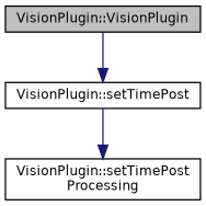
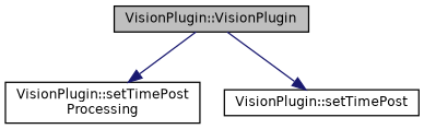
  digraph {
    rankdir=TB
    node [color=black fillcolor=white fontname=Helvetica fontsize=10 shape=record style=filled]
    edge [color=midnightblue fontname=Helvetica fontsize=10 labelfontname=Helvetica labelfontsize=10 style=solid]
    n1 [fillcolor=grey75 fontcolor=black height=0.2 label="VisionPlugin::VisionPlugin" width=0.4]
    n2 [height=0.2 label="VisionPlugin::setTimePost\lProcessing" width=0.4]
    n3 [height=0.2 label="VisionPlugin::setTimePost" width=0.4]
-   n3 -> n2
+   n1 -> n2
    n1 -> n3
  }
